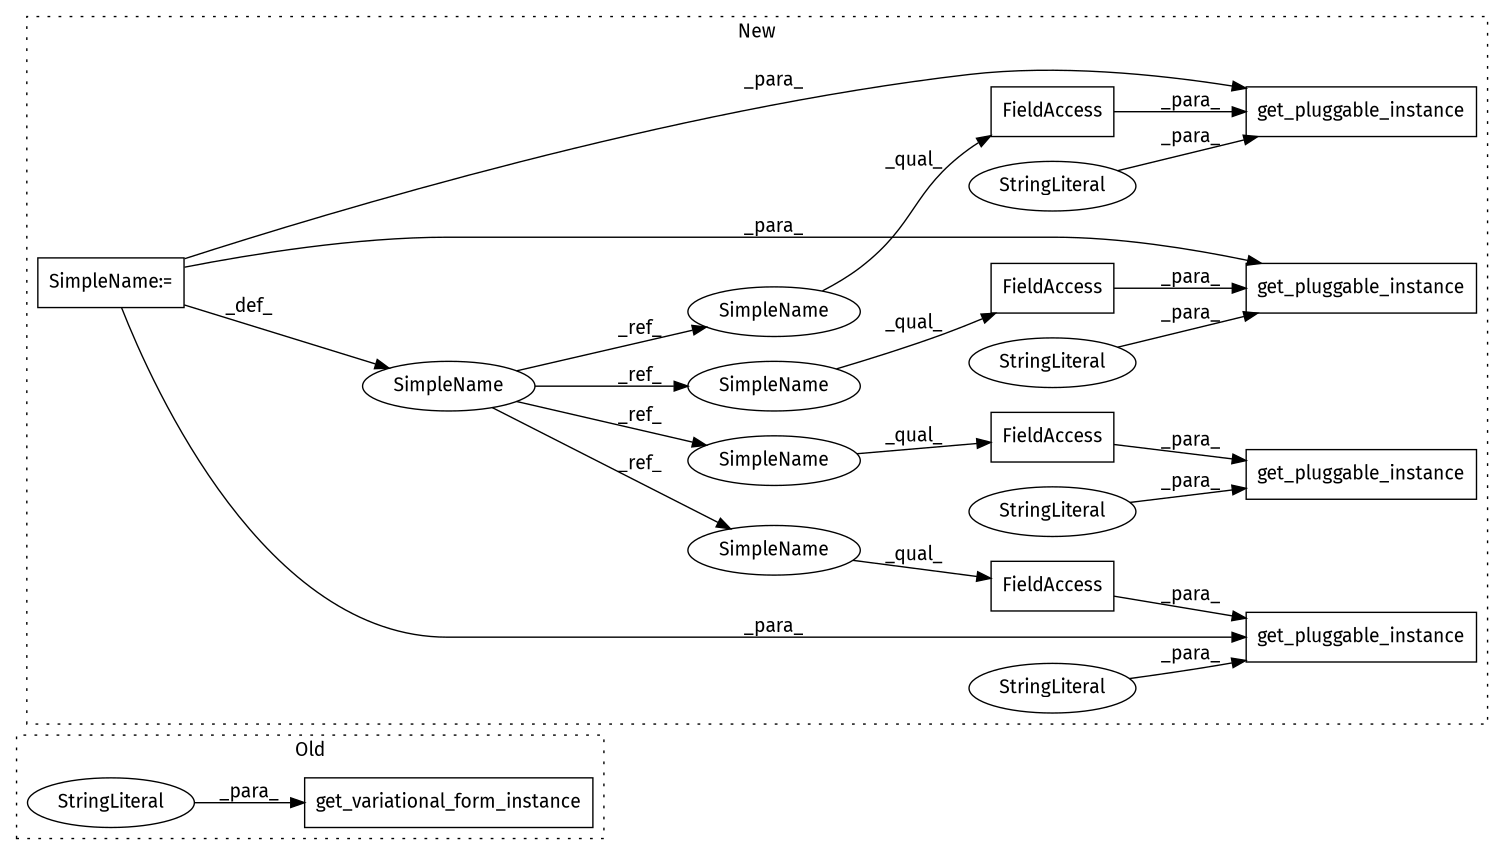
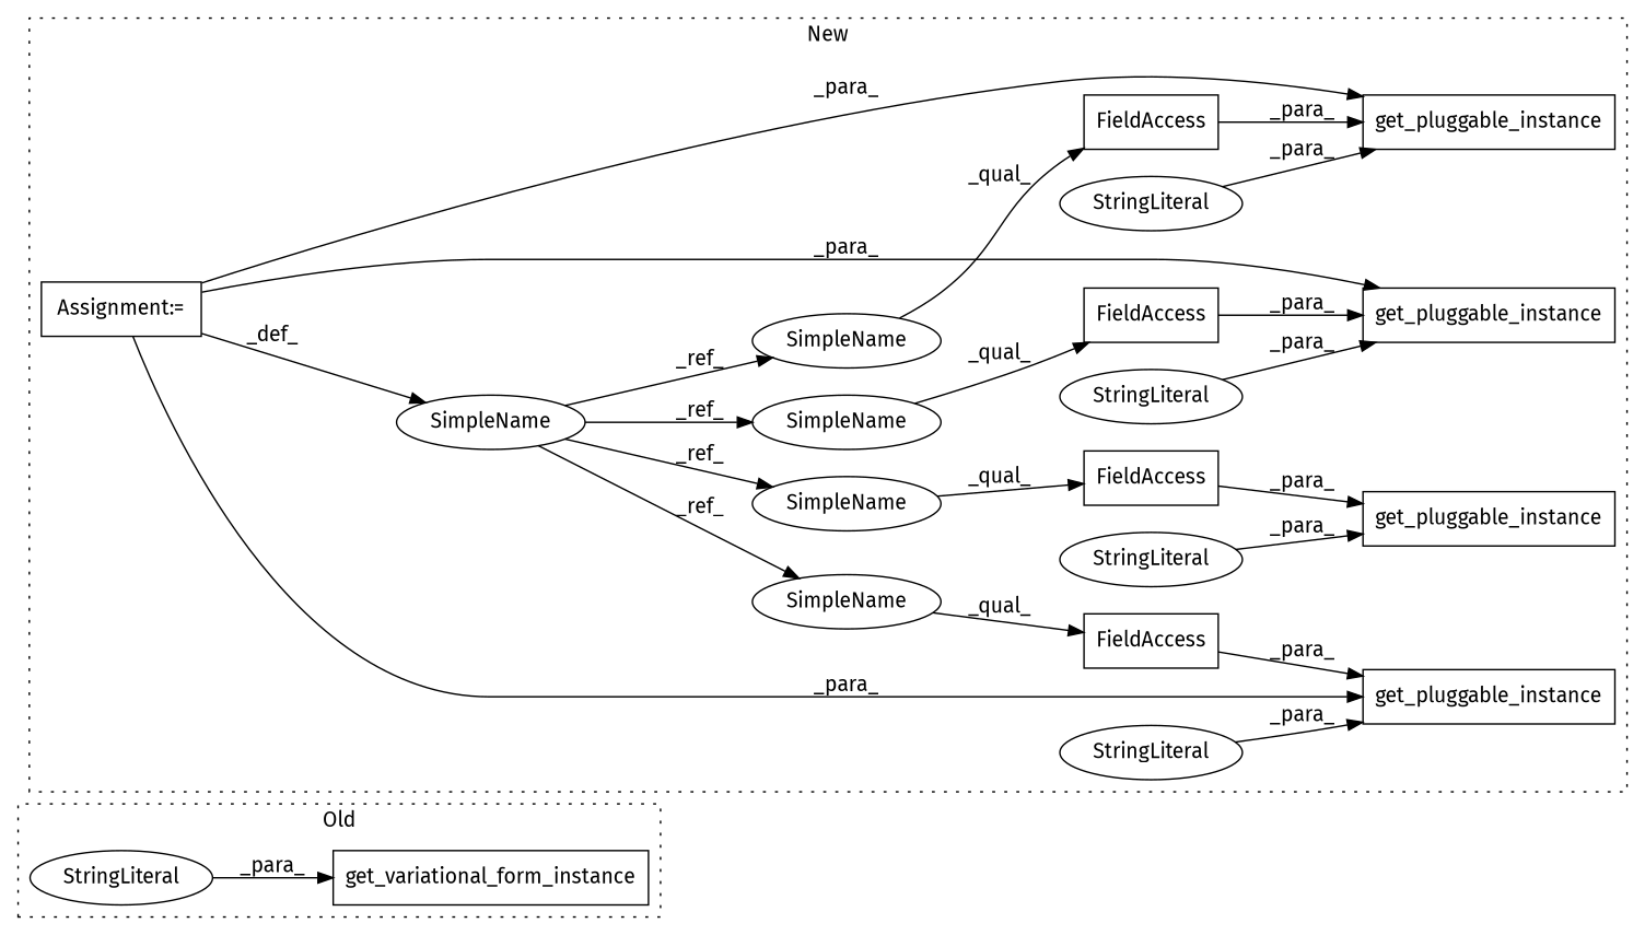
  digraph {
    rankdir=LR
    fontname="Fira Sans"
    node [a=32 l=13 s=2576 shape=box fontname="Fira Sans"]
    edge [fontname="Fira Sans"]
    n1 [l="30,1" label=get_variational_form_instance s="2675,2711"]
    n2 [a=45 l=6 label=StringLiteral s=2705 shape=ellipse]
    n3 [l="23,1" label=get_pluggable_instance s="2553,2624"]
    n4 [a=22 l=25 label=FieldAccess]
    n5 [a=42 label=SimpleName s=2136 shape=ellipse]
    n6 [a=22 l=23 label=FieldAccess s=2418]
    n7 [l="23,1" label=get_pluggable_instance s="2395,2448"]
    n8 [a=22 l=23 label=FieldAccess s=2244]
    n9 [l="23,1" label=get_pluggable_instance s="2221,2286"]
    n10 [a=22 l=30 label=FieldAccess s=2704]
    n11 [l="23,1" label=get_pluggable_instance s="2681,2741"]
    n12 [a=45 l=6 label=StringLiteral s=2735 shape=ellipse]
    n13 [a=45 l=6 label=StringLiteral s=2442 shape=ellipse]
-   n14 [a=7 label="SimpleName:=" s=2136]
+   n14 [a=7 label="Assignment:=" s=2136]
    n15 [a=45 l=18 label=StringLiteral s=2268 shape=ellipse]
    n16 [a=45 l=22 label=StringLiteral s=2602 shape=ellipse]
    n17 [a=42 label=SimpleName shape=ellipse]
    n18 [a=42 label=SimpleName s=2704 shape=ellipse]
    n19 [a=42 label=SimpleName s=2244 shape=ellipse]
    n20 [a=42 label=SimpleName s=2418 shape=ellipse]
    subgraph cluster_1 {
      label=Old
      style=dotted
      n1
      n2
    }
    subgraph cluster_2 {
      label=New
      style=dotted
      n3
      n4
      n5
      n6
      n7
      n8
      n9
      n10
      n11
      n12
      n13
      n14
      n15
      n16
      n17
      n18
      n19
      n20
    }
    n2 -> n1 [label=_para_]
    n4 -> n3 [label=_para_]
    n5 -> n17 [label=_ref_]
    n5 -> n18 [label=_ref_]
    n5 -> n19 [label=_ref_]
    n5 -> n20 [label=_ref_]
    n6 -> n7 [label=_para_]
    n8 -> n9 [label=_para_]
    n10 -> n11 [label=_para_]
    n12 -> n11 [label=_para_]
    n13 -> n7 [label=_para_]
    n14 -> n5 [label=_def_]
    n14 -> n7 [label=_para_]
    n14 -> n9 [label=_para_]
    n14 -> n11 [label=_para_]
    n15 -> n9 [label=_para_]
    n16 -> n3 [label=_para_]
    n17 -> n4 [label=_qual_]
    n18 -> n10 [label=_qual_]
    n19 -> n8 [label=_qual_]
    n20 -> n6 [label=_qual_]
  }
